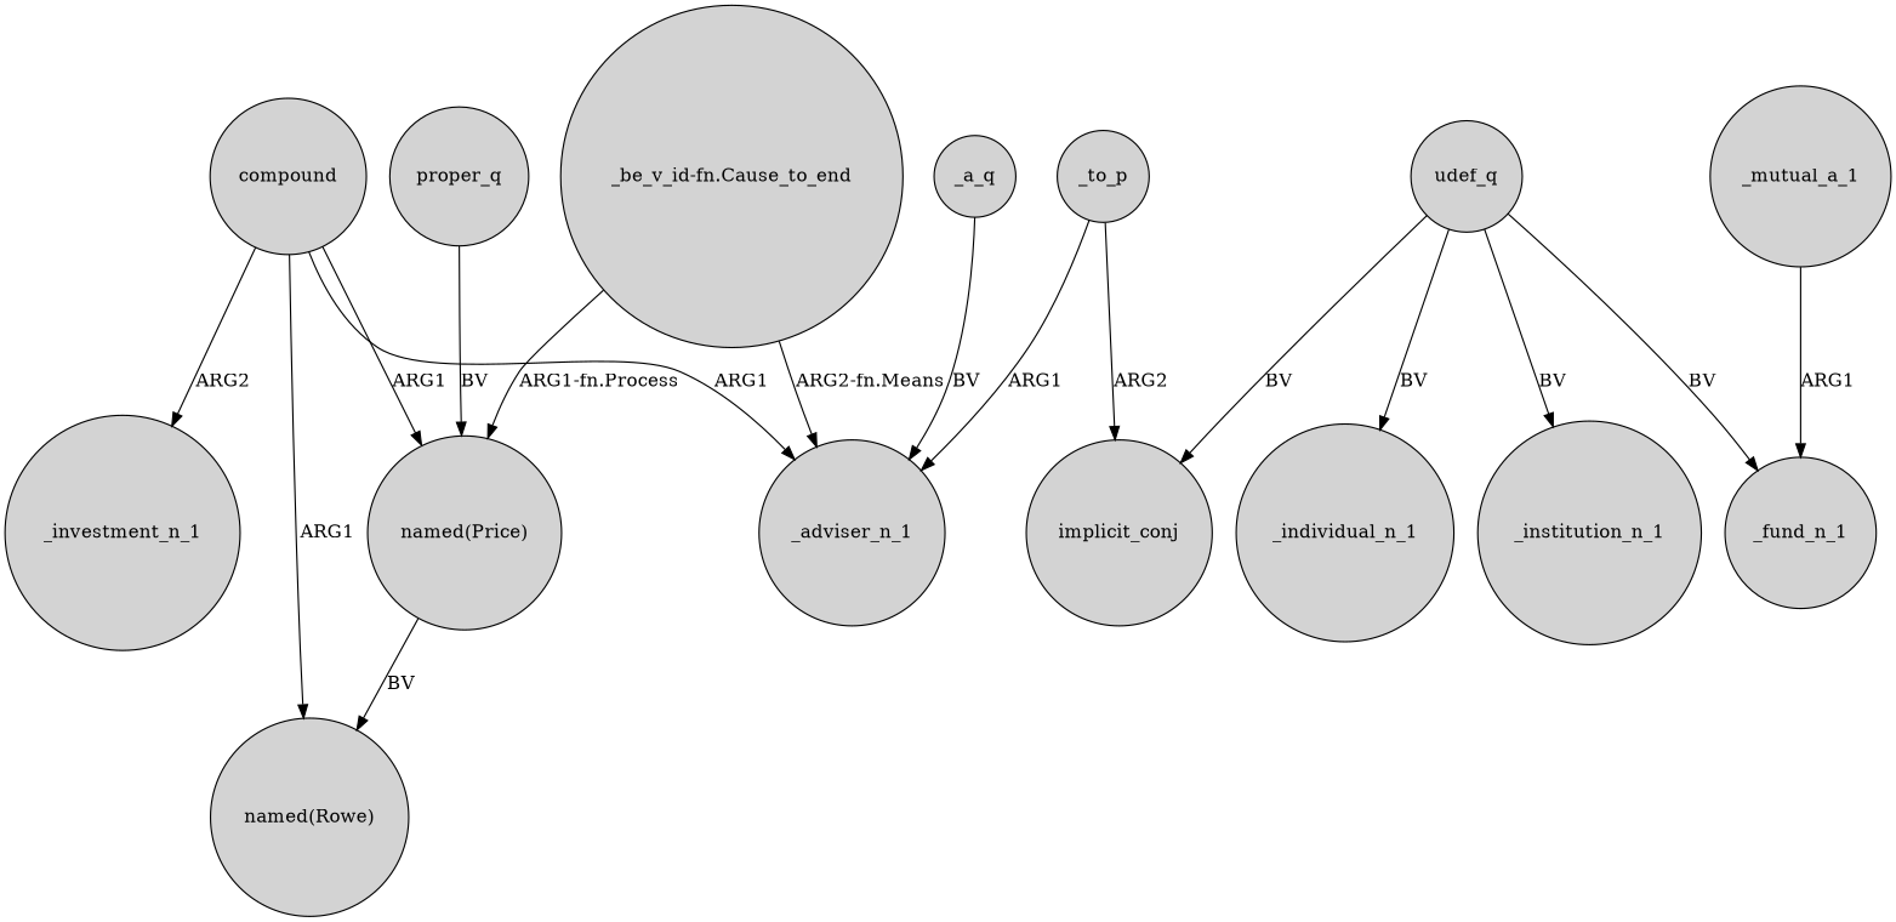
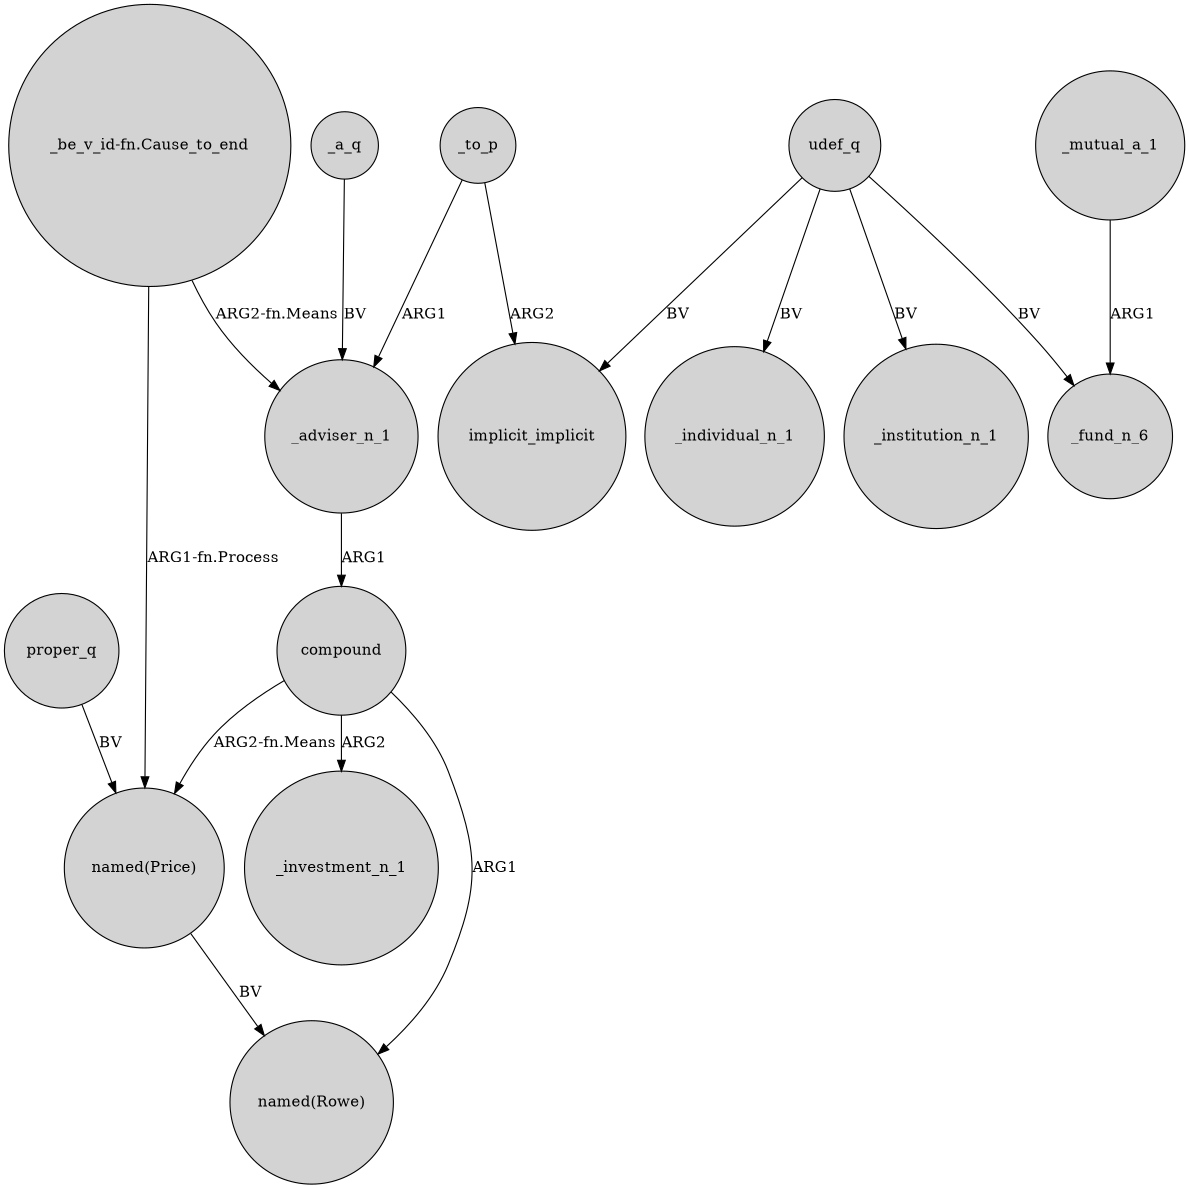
  digraph {
    node [shape=circle style=filled]
    _to_p
    _adviser_n_1
-   implicit_conj
+   implicit_conj [label=implicit_implicit]
    proper_q
    "named(Price)"
    "named(Rowe)"
    compound
    _investment_n_1
    udef_q
-   _fund_n_1
+   _fund_n_1 [label=_fund_n_6]
    _individual_n_1
    _institution_n_1
    "_be_v_id-fn.Cause_to_end"
    _a_q
    _mutual_a_1
    _to_p -> _adviser_n_1 [label=ARG1]
    _to_p -> implicit_conj [label=ARG2]
    proper_q -> "named(Price)" [label=BV]
    "named(Price)" -> "named(Rowe)" [label=BV]
-   compound -> _adviser_n_1 [label=ARG1]
-   compound -> "named(Price)" [label=ARG1]
+   _adviser_n_1 -> compound [label=ARG1]
+   compound -> "named(Price)" [label="ARG2-fn.Means"]
    compound -> "named(Rowe)" [label=ARG1]
    compound -> _investment_n_1 [label=ARG2]
    udef_q -> implicit_conj [label=BV]
    udef_q -> _fund_n_1 [label=BV]
    udef_q -> _individual_n_1 [label=BV]
    udef_q -> _institution_n_1 [label=BV]
    "_be_v_id-fn.Cause_to_end" -> _adviser_n_1 [label="ARG2-fn.Means"]
    "_be_v_id-fn.Cause_to_end" -> "named(Price)" [label="ARG1-fn.Process"]
    _a_q -> _adviser_n_1 [label=BV]
    _mutual_a_1 -> _fund_n_1 [label=ARG1]
  }
